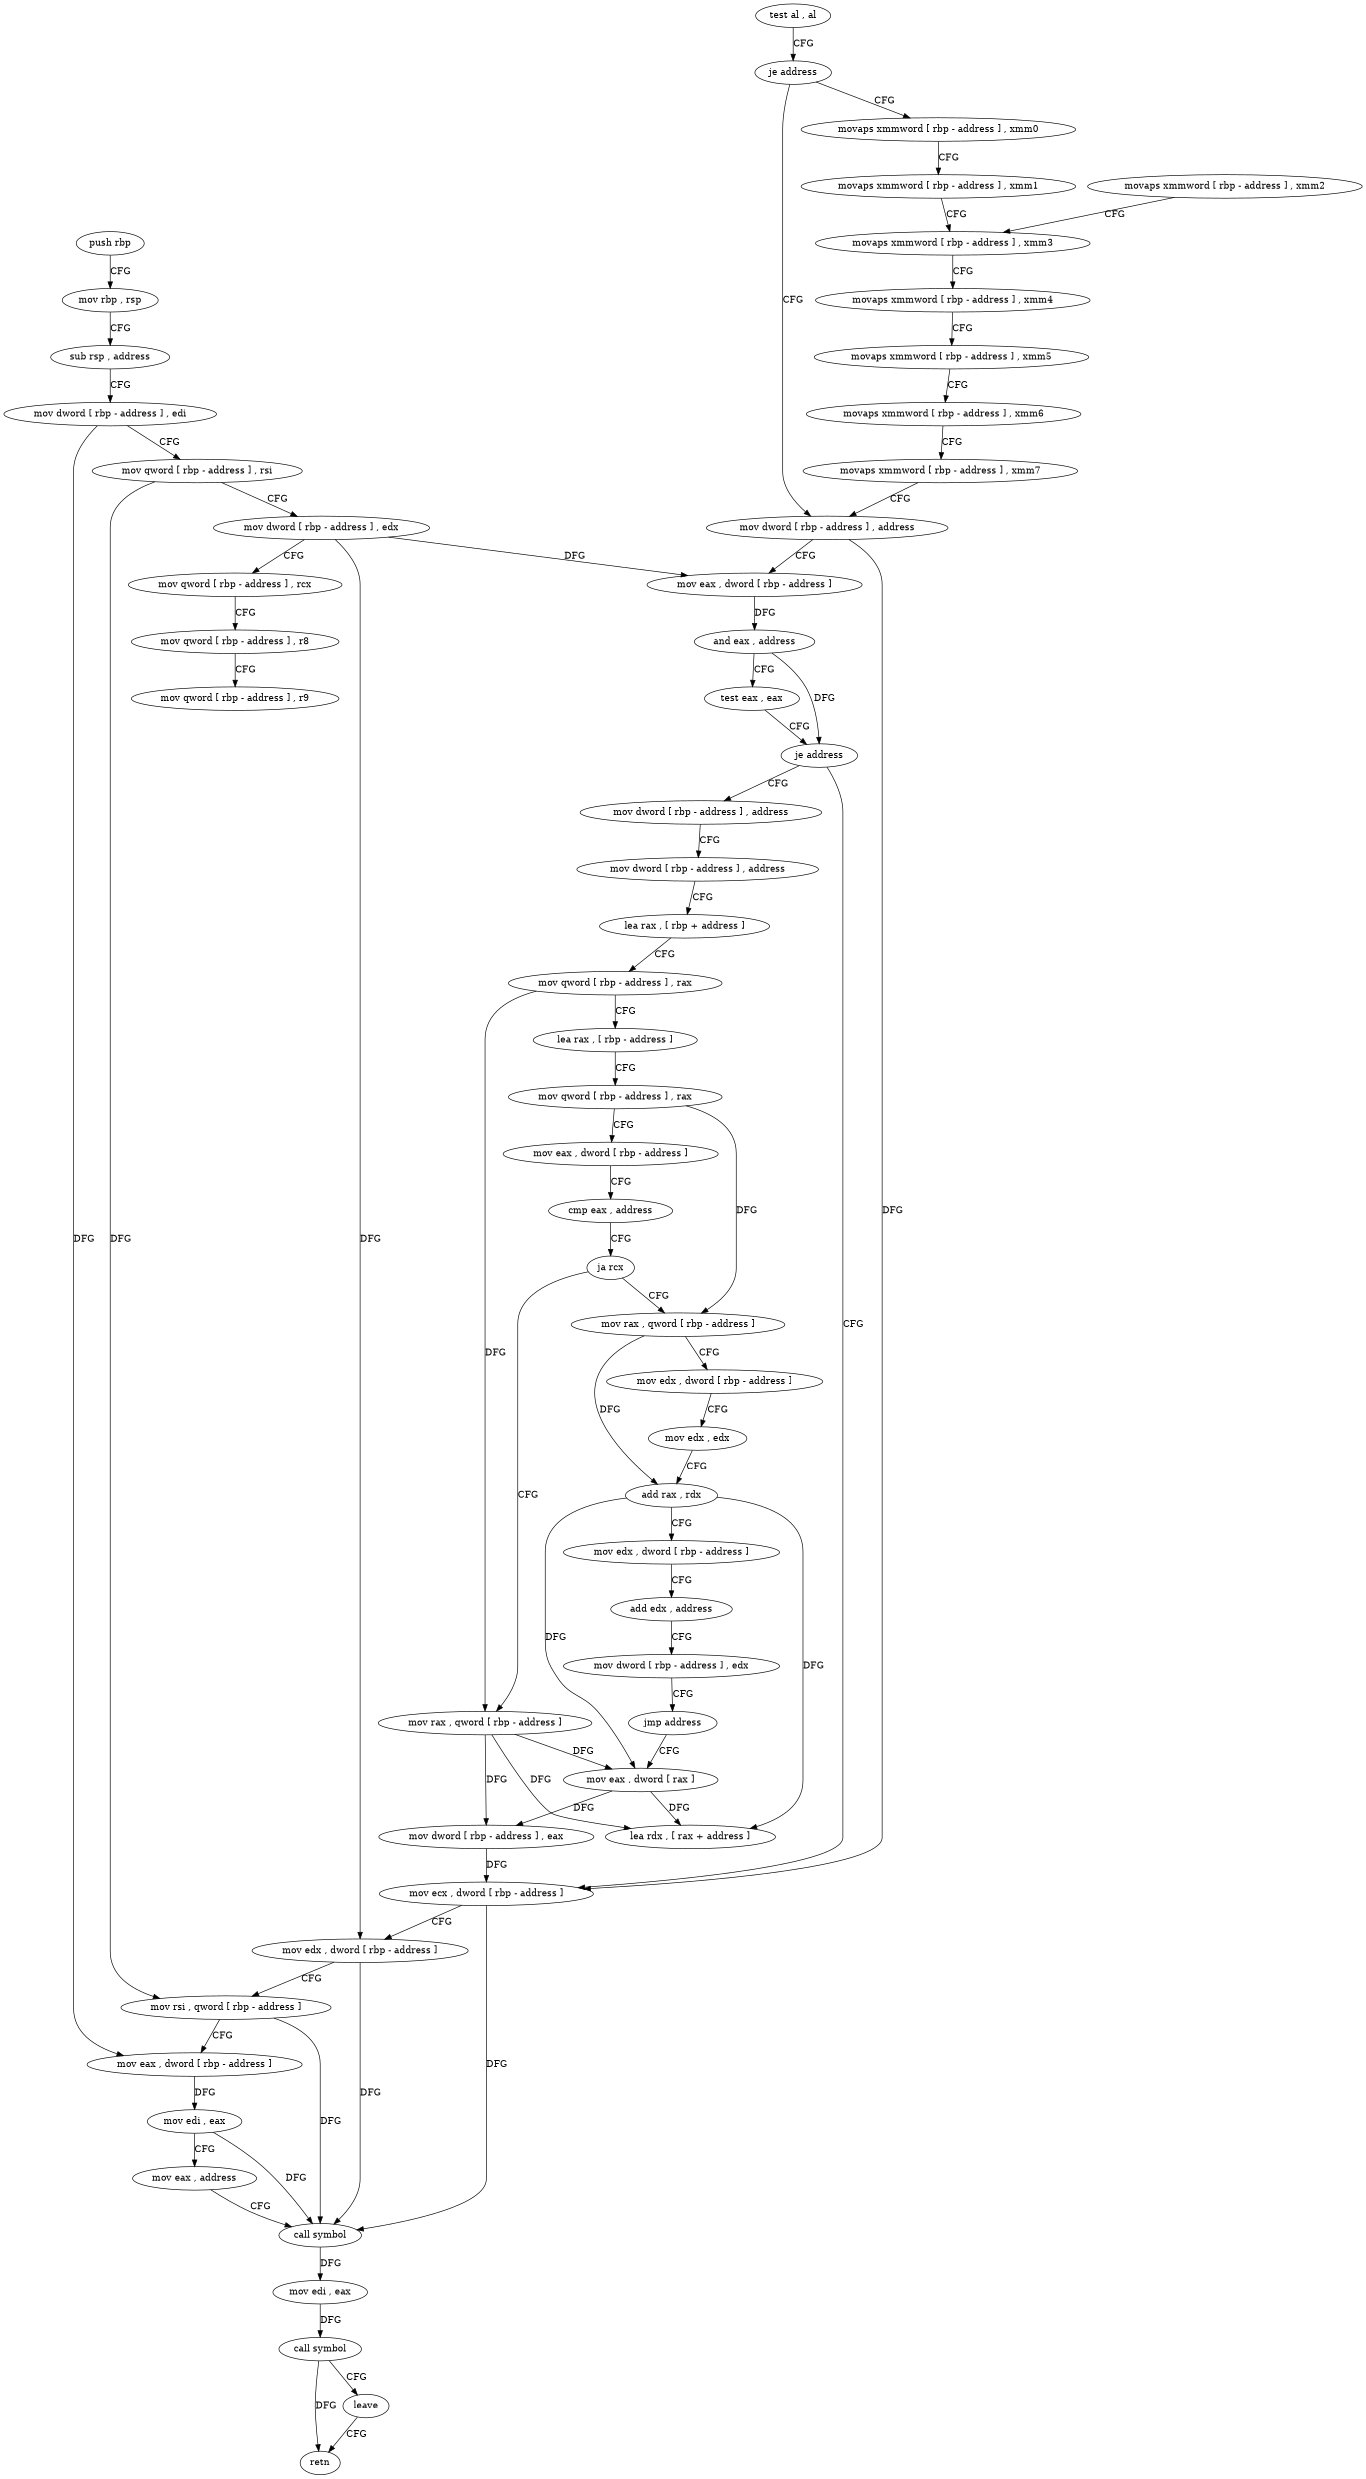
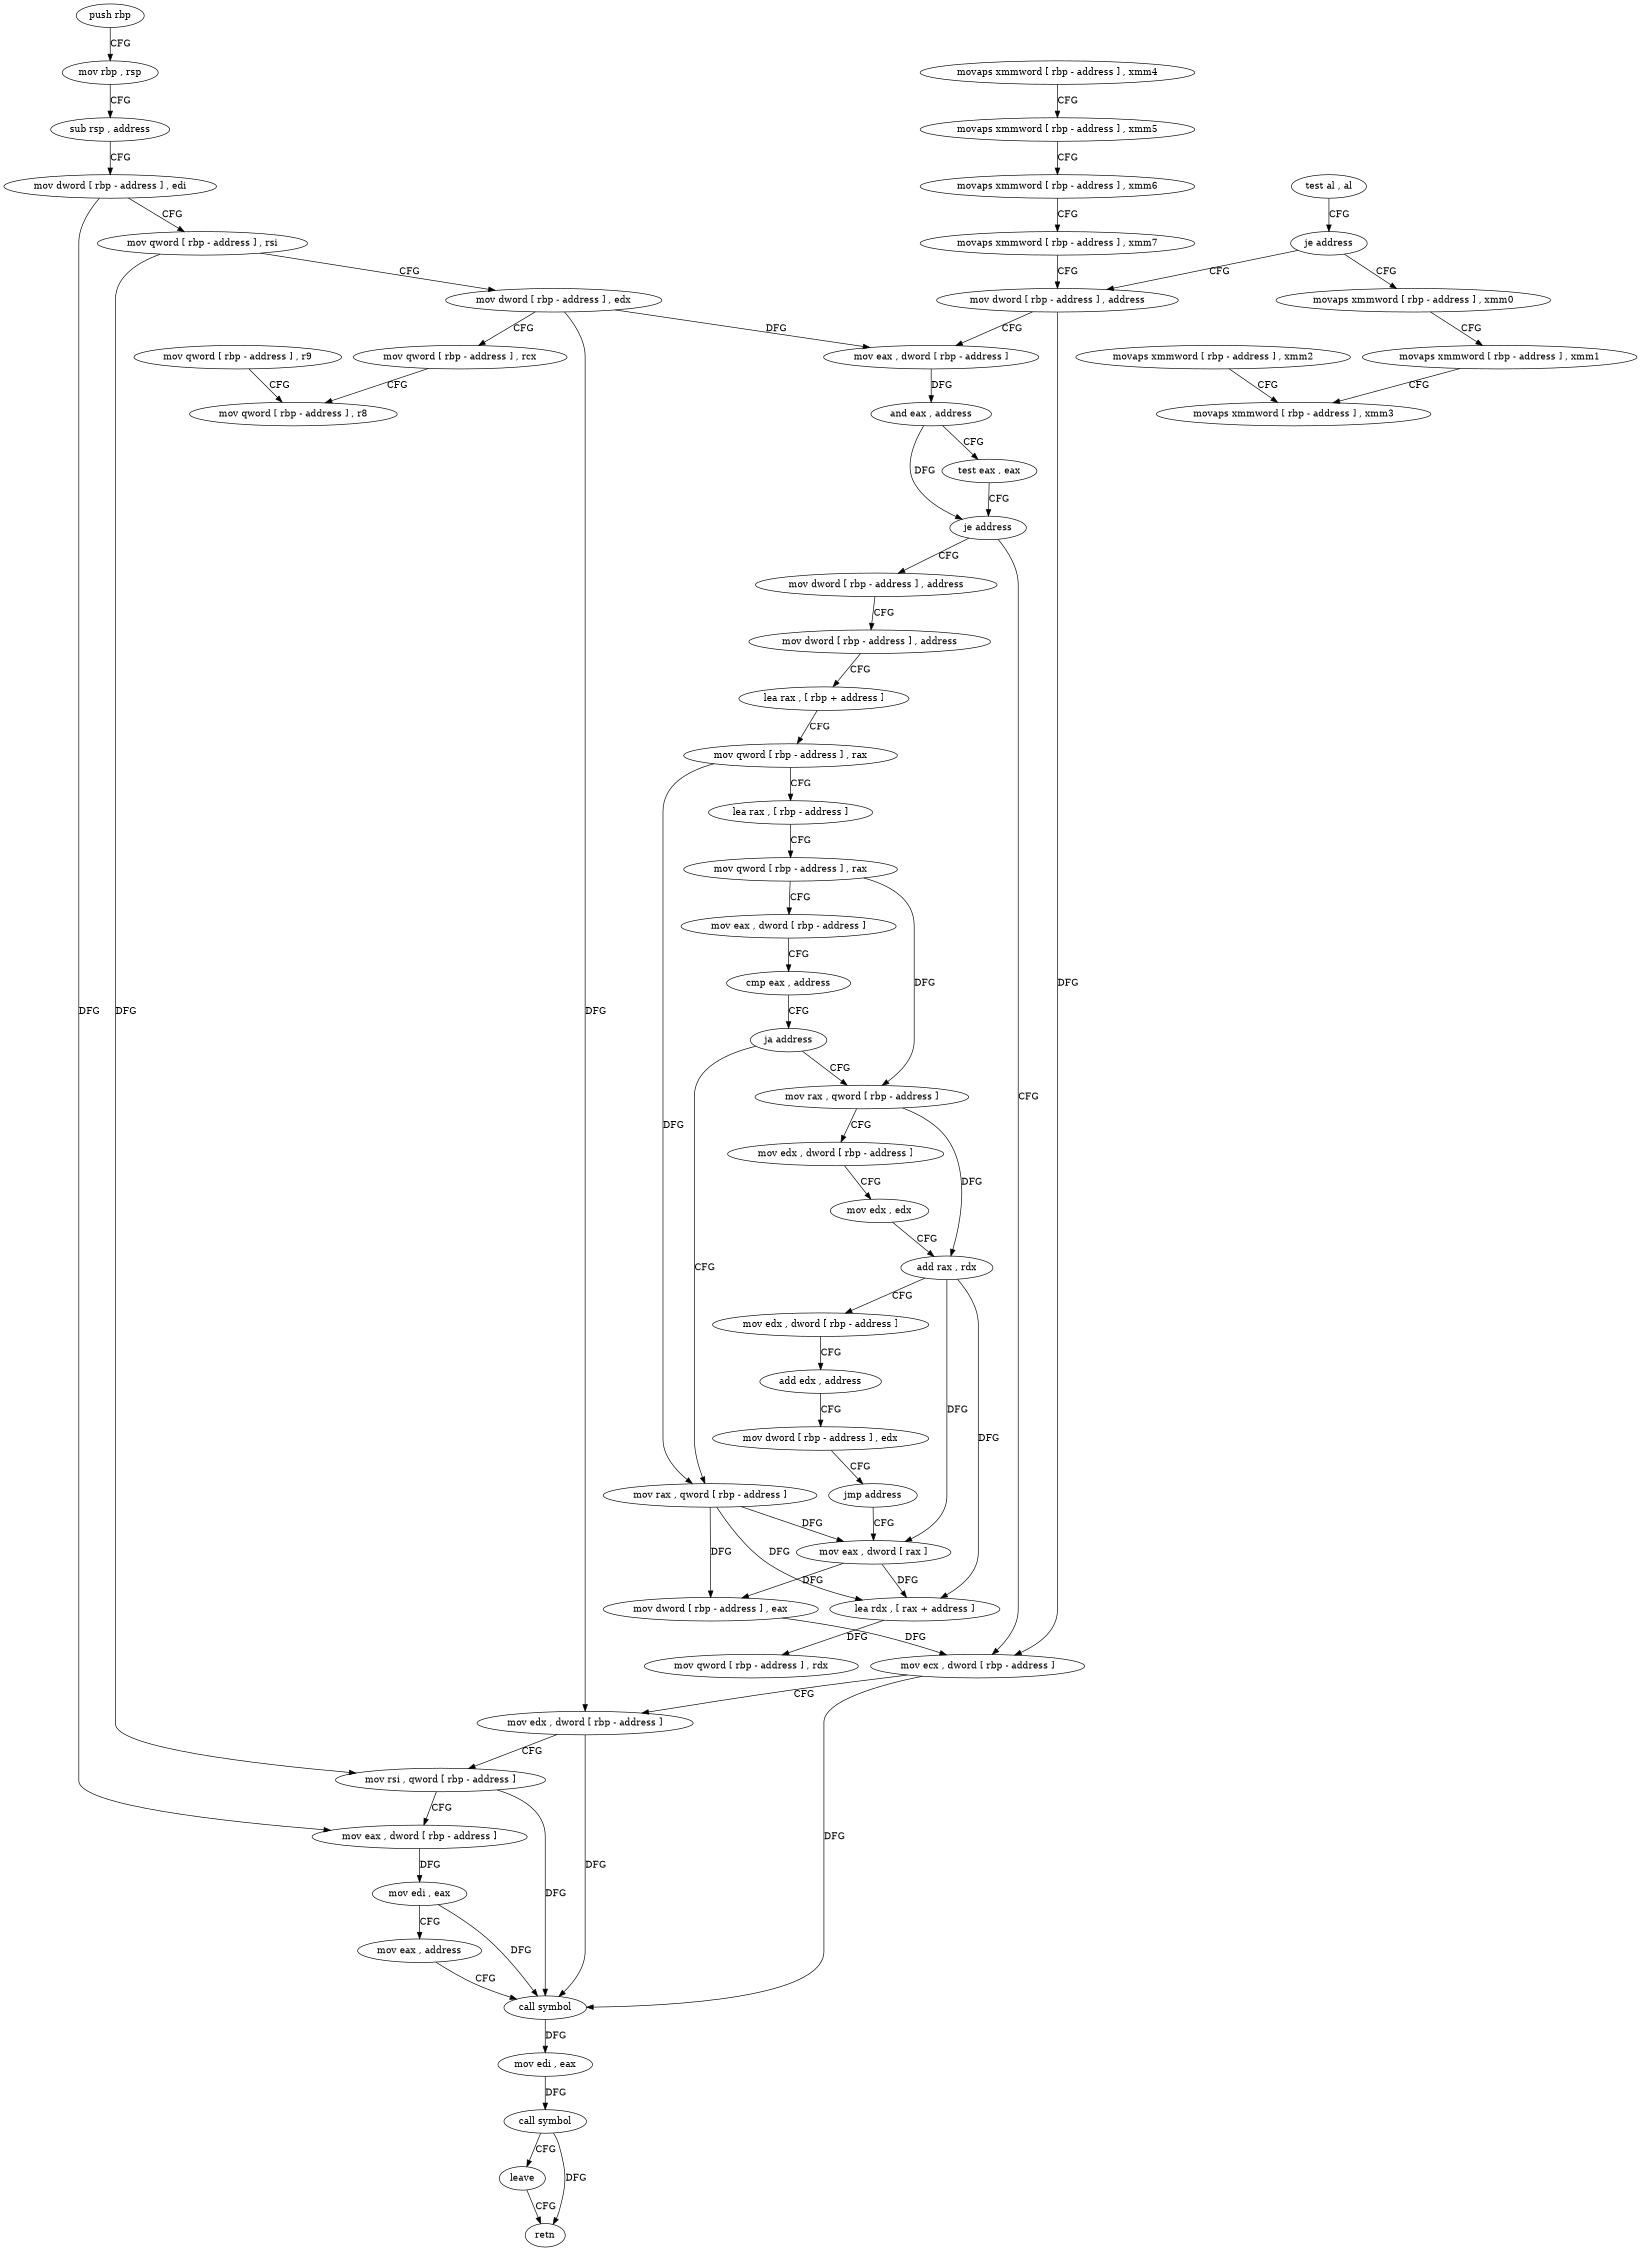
  digraph {
    n1 [label="push rbp"]
    n2 [label="mov rbp , rsp"]
    n3 [label="sub rsp , address"]
    n4 [label="mov dword [ rbp - address ] , edi"]
    n5 [label="mov qword [ rbp - address ] , rsi"]
    n6 [label="mov eax , dword [ rbp - address ]"]
    n7 [label="mov dword [ rbp - address ] , edx"]
    n8 [label="mov rsi , qword [ rbp - address ]"]
    n9 [label="mov edi , eax"]
    n10 [label="mov qword [ rbp - address ] , rcx"]
    n11 [label="mov eax , dword [ rbp - address ]"]
    n12 [label="mov edx , dword [ rbp - address ]"]
    n13 [label="call symbol"]
    n14 [label="mov qword [ rbp - address ] , r8"]
    n15 [label="and eax , address"]
    n16 [label="mov qword [ rbp - address ] , r9"]
    n17 [label="test al , al"]
    n18 [label="je address"]
    n19 [label="mov dword [ rbp - address ] , address"]
    n20 [label="movaps xmmword [ rbp - address ] , xmm0"]
    n21 [label="mov ecx , dword [ rbp - address ]"]
    n22 [label="movaps xmmword [ rbp - address ] , xmm1"]
    n23 [label="movaps xmmword [ rbp - address ] , xmm3"]
    n24 [label="test eax , eax"]
    n25 [label="je address"]
    n26 [label="mov dword [ rbp - address ] , address"]
    n27 [label="mov dword [ rbp - address ] , address"]
    n28 [label="mov edi , eax"]
    n29 [label="lea rax , [ rbp + address ]"]
    n30 [label="movaps xmmword [ rbp - address ] , xmm2"]
    n31 [label="movaps xmmword [ rbp - address ] , xmm4"]
    n32 [label="movaps xmmword [ rbp - address ] , xmm5"]
    n33 [label="movaps xmmword [ rbp - address ] , xmm6"]
    n34 [label="movaps xmmword [ rbp - address ] , xmm7"]
    n35 [label="mov eax , address"]
    n36 [label="call symbol"]
    n37 [label=leave]
    n38 [label=retn]
    n39 [label="mov qword [ rbp - address ] , rax"]
    n40 [label="lea rax , [ rbp - address ]"]
    n41 [label="mov rax , qword [ rbp - address ]"]
    n42 [label="mov qword [ rbp - address ] , rax"]
    n43 [label="lea rdx , [ rax + address ]"]
    n44 [label="mov eax , dword [ rax ]"]
    n45 [label="mov dword [ rbp - address ] , eax"]
    n46 [label="mov eax , dword [ rbp - address ]"]
    n47 [label="mov rax , qword [ rbp - address ]"]
    n48 [label="cmp eax , address"]
    n49 [label="mov edx , dword [ rbp - address ]"]
    n50 [label="add rax , rdx"]
-   n51 [label="ja rcx"]
+   n51 [label="ja address"]
+   n52 [label="mov qword [ rbp - address ] , rdx"]
    n53 [label="mov edx , edx"]
    n54 [label="mov edx , dword [ rbp - address ]"]
    n55 [label="add edx , address"]
    n56 [label="mov dword [ rbp - address ] , edx"]
    n57 [label="jmp address"]
    n1 -> n2 [label=CFG]
    n2 -> n3 [label=CFG]
    n3 -> n4 [label=CFG]
    n4 -> n5 [label=CFG]
    n4 -> n6 [label=DFG]
    n5 -> n7 [label=CFG]
    n5 -> n8 [label=DFG]
    n6 -> n9 [label=DFG]
    n7 -> n10 [label=CFG]
    n7 -> n11 [label=DFG]
    n7 -> n12 [label=DFG]
    n8 -> n6 [label=CFG]
    n8 -> n13 [label=DFG]
    n9 -> n13 [label=DFG]
    n9 -> n35 [label=CFG]
    n10 -> n14 [label=CFG]
    n11 -> n15 [label=DFG]
    n12 -> n8 [label=CFG]
    n12 -> n13 [label=DFG]
    n13 -> n28 [label=DFG]
-   n14 -> n16 [label=CFG]
+   n16 -> n14 [label=CFG]
    n15 -> n24 [label=CFG]
    n15 -> n25 [label=DFG]
    n17 -> n18 [label=CFG]
    n18 -> n19 [label=CFG]
    n18 -> n20 [label=CFG]
    n19 -> n11 [label=CFG]
    n19 -> n21 [label=DFG]
    n20 -> n22 [label=CFG]
    n21 -> n12 [label=CFG]
    n21 -> n13 [label=DFG]
    n22 -> n23 [label=CFG]
-   n23 -> n31 [label=CFG]
    n24 -> n25 [label=CFG]
    n25 -> n21 [label=CFG]
    n25 -> n26 [label=CFG]
    n26 -> n27 [label=CFG]
    n27 -> n29 [label=CFG]
    n28 -> n36 [label=DFG]
    n29 -> n39 [label=CFG]
    n30 -> n23 [label=CFG]
    n31 -> n32 [label=CFG]
    n32 -> n33 [label=CFG]
    n33 -> n34 [label=CFG]
    n34 -> n19 [label=CFG]
    n35 -> n13 [label=CFG]
    n36 -> n37 [label=CFG]
    n36 -> n38 [label=DFG]
    n37 -> n38 [label=CFG]
    n39 -> n40 [label=CFG]
    n39 -> n41 [label=DFG]
    n40 -> n42 [label=CFG]
    n41 -> n43 [label=DFG]
    n41 -> n44 [label=DFG]
    n41 -> n45 [label=DFG]
    n42 -> n46 [label=CFG]
    n42 -> n47 [label=DFG]
+   n43 -> n52 [label=DFG]
    n44 -> n43 [label=DFG]
    n44 -> n45 [label=DFG]
    n45 -> n21 [label=DFG]
    n46 -> n48 [label=CFG]
    n47 -> n49 [label=CFG]
    n47 -> n50 [label=DFG]
    n48 -> n51 [label=CFG]
    n49 -> n53 [label=CFG]
    n50 -> n43 [label=DFG]
    n50 -> n44 [label=DFG]
    n50 -> n54 [label=CFG]
    n51 -> n41 [label=CFG]
    n51 -> n47 [label=CFG]
    n53 -> n50 [label=CFG]
    n54 -> n55 [label=CFG]
    n55 -> n56 [label=CFG]
    n56 -> n57 [label=CFG]
    n57 -> n44 [label=CFG]
  }
